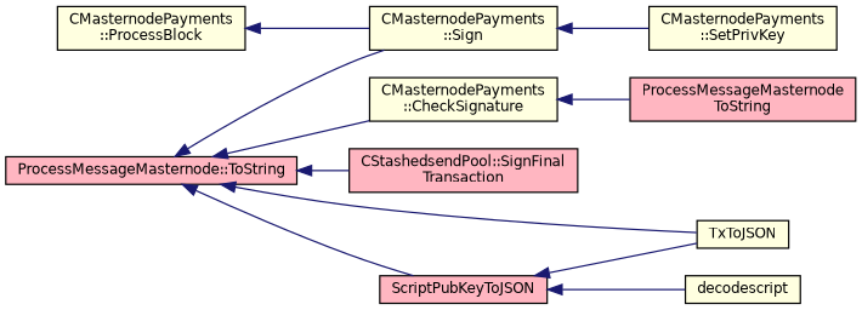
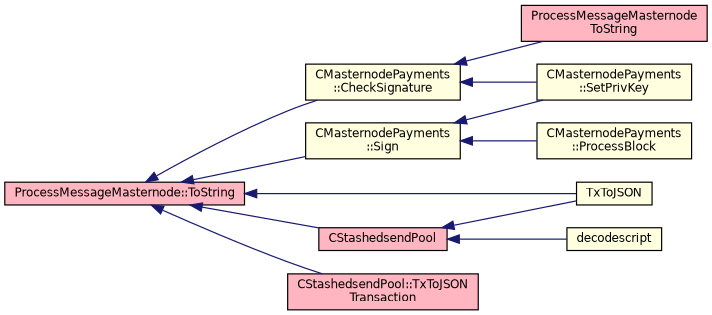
  digraph {
    rankdir=LR
    node [color=black fillcolor=lightyellow fontname=Helvetica fontsize=10 shape=record style=filled]
    edge [color=midnightblue dir=back fontname=Helvetica fontsize=10 labelfontname=Helvetica labelfontsize=10 style=solid]
    n1 [fillcolor=lightpink fontcolor=black height=0.2 label="ProcessMessageMasternode::ToString" width=0.4]
    n2 [height=0.2 label="CMasternodePayments\l::CheckSignature" width=0.4]
    n3 [height=0.2 label="CMasternodePayments\l::Sign" width=0.4]
-   n4 [fillcolor=lightpink height=0.2 label=ScriptPubKeyToJSON width=0.4]
+   n4 [fillcolor=lightpink height=0.2 label=CStashedsendPool width=0.4]
    n5 [height=0.2 label=TxToJSON width=0.4]
-   n6 [fillcolor=lightpink height=0.2 label="CStashedsendPool::SignFinal\lTransaction" width=0.4]
+   n6 [fillcolor=lightpink height=0.2 label="CStashedsendPool::TxToJSON\lTransaction" width=0.4]
    n7 [fillcolor=lightpink height=0.2 label="ProcessMessageMasternode\lToString" width=0.4]
    n8 [height=0.2 label="CMasternodePayments\l::SetPrivKey" width=0.4]
    n9 [height=0.2 label="CMasternodePayments\l::ProcessBlock" width=0.4]
    n10 [height=0.2 label=decodescript width=0.4]
    n1 -> n2
    n1 -> n3
    n1 -> n4
    n1 -> n5
    n1 -> n6
    n2 -> n7
+   n2 -> n8
    n3 -> n8
-   n9 -> n3
+   n3 -> n9
    n4 -> n5
    n4 -> n10
  }
